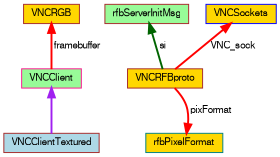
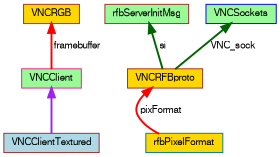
  digraph {
    node [color=brown fillcolor=palegreen fontname=FreeSans fontsize=10 shape=record style=filled]
    edge [color=red dir=back fontname=FreeSans fontsize=10 labelfontname=FreeSans labelfontsize=10 style=bold]
    n1 [fillcolor=lightblue fontcolor=black height=0.2 label=VNCClientTextured width=0.4]
    n2 [color=deeppink height=0.2 label=VNCClient width=0.4]
    n3 [fillcolor=gold height=0.2 label=VNCRGB width=0.4]
    n4 [fillcolor=gold height=0.2 label=VNCRFBproto width=0.4]
    n5 [height=0.2 label=rfbServerInitMsg width=0.4]
    n6 [color=teal fillcolor=gold height=0.2 label=rfbPixelFormat width=0.4]
-   n7 [color=blue fillcolor=gold height=0.2 label=VNCSockets width=0.4]
+   n7 [color=blue height=0.2 label=VNCSockets width=0.4]
    n2 -> n1 [color=purple]
    n3 -> n2 [label=" framebuffer"]
    n5 -> n4 [color=darkgreen label=" si"]
-   n6 -> n4 [label=" pixFormat"]
-   n7 -> n4 [label=" VNC_sock"]
+   n4 -> n6 [label=" pixFormat"]
+   n7 -> n4 [color=darkgreen label=" VNC_sock"]
  }
